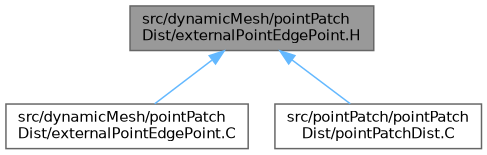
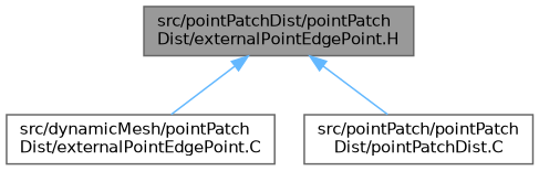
  digraph {
    node [color=grey40 fillcolor=white fontname=Helvetica fontsize=10 shape=box style=filled]
    edge [color=steelblue1 dir=back fontname=Helvetica fontsize=10 labelfontname=Helvetica labelfontsize=10 style=solid]
-   n1 [color=gray40 fillcolor=grey60 fontcolor=black height=0.2 label="src/dynamicMesh/pointPatch\lDist/externalPointEdgePoint.H" width=0.4]
+   n1 [color=gray40 fillcolor=grey60 fontcolor=black height=0.2 label="src/pointPatchDist/pointPatch\lDist/externalPointEdgePoint.H" width=0.4]
    n2 [height=0.2 label="src/dynamicMesh/pointPatch\lDist/externalPointEdgePoint.C" width=0.4]
    n3 [height=0.2 label="src/pointPatch/pointPatch\lDist/pointPatchDist.C" width=0.4]
    n1 -> n2
    n1 -> n3
  }
